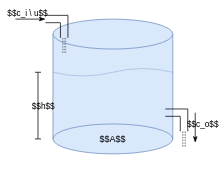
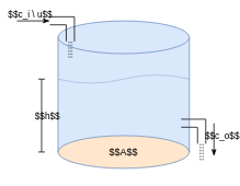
  <mxCell id="0" />
  <mxCell id="1" parent="0" />
  <mxCell id="2" value="" style="rounded=0;whiteSpace=wrap;html=1;strokeColor=none;fillColor=#dae8fc;" vertex="1" parent="1"><mxGeometry x="70" y="45" width="160" height="140" as="geometry" /></mxCell>
- <mxCell id="3" value="$$A$$" style="ellipse;whiteSpace=wrap;html=1;rotation=0;fillColor=#dae8fc;strokeColor=#6c8ebf;" vertex="1" parent="1"><mxGeometry x="70" y="165" width="160" height="40" as="geometry" /></mxCell>
+ <mxCell id="3" value="$$A$$" style="ellipse;whiteSpace=wrap;html=1;rotation=0;fillColor=#ffe6cc;strokeColor=#6c8ebf;" vertex="1" parent="1"><mxGeometry x="70" y="165" width="160" height="40" as="geometry" /></mxCell>
  <mxCell id="4" value="" style="endArrow=none;html=1;rounded=0;fillColor=#dae8fc;strokeColor=#6c8ebf;" edge="1" parent="1"><mxGeometry width="50" height="50" relative="1" as="geometry"><mxPoint x="70" y="185" as="sourcePoint" /><mxPoint x="70" y="45" as="targetPoint" /></mxGeometry></mxCell>
  <mxCell id="5" value="" style="endArrow=none;html=1;rounded=0;fillColor=#dae8fc;strokeColor=#6c8ebf;" edge="1" parent="1"><mxGeometry width="50" height="50" relative="1" as="geometry"><mxPoint x="230" y="185" as="sourcePoint" /><mxPoint x="230" y="45" as="targetPoint" /></mxGeometry></mxCell>
  <mxCell id="6" value="" style="ellipse;whiteSpace=wrap;html=1;rotation=0;fillColor=#dae8fc;strokeColor=#6c8ebf;" vertex="1" parent="1"><mxGeometry x="70" y="25" width="160" height="40" as="geometry" /></mxCell>
  <mxCell id="7" value="" style="endArrow=none;html=1;rounded=0;" edge="1" parent="1"><mxGeometry width="50" height="50" relative="1" as="geometry"><mxPoint x="60" y="20" as="sourcePoint" /><mxPoint x="90" y="20" as="targetPoint" /></mxGeometry></mxCell>
  <mxCell id="8" value="" style="endArrow=none;html=1;rounded=0;" edge="1" parent="1"><mxGeometry width="50" height="50" relative="1" as="geometry"><mxPoint x="60" y="29.8" as="sourcePoint" /><mxPoint x="80" y="29.8" as="targetPoint" /></mxGeometry></mxCell>
  <mxCell id="9" value="" style="endArrow=none;html=1;rounded=0;" edge="1" parent="1"><mxGeometry width="50" height="50" relative="1" as="geometry"><mxPoint x="80" y="50" as="sourcePoint" /><mxPoint x="80" y="30" as="targetPoint" /></mxGeometry></mxCell>
  <mxCell id="10" value="" style="endArrow=none;html=1;rounded=0;" edge="1" parent="1"><mxGeometry width="50" height="50" relative="1" as="geometry"><mxPoint x="90" y="20" as="sourcePoint" /><mxPoint x="90" y="50" as="targetPoint" /></mxGeometry></mxCell>
  <mxCell id="11" value="" style="endArrow=none;html=1;rounded=0;dashed=1;strokeWidth=0.6;" edge="1" parent="1"><mxGeometry width="50" height="50" relative="1" as="geometry"><mxPoint x="83" y="70" as="sourcePoint" /><mxPoint x="83" y="50" as="targetPoint" /></mxGeometry></mxCell>
  <mxCell id="12" value="" style="endArrow=none;html=1;rounded=0;dashed=1;strokeWidth=0.6;" edge="1" parent="1"><mxGeometry width="50" height="50" relative="1" as="geometry"><mxPoint x="85" y="70" as="sourcePoint" /><mxPoint x="85" y="50" as="targetPoint" /></mxGeometry></mxCell>
  <mxCell id="13" value="" style="endArrow=none;html=1;rounded=0;dashed=1;strokeWidth=0.6;" edge="1" parent="1"><mxGeometry width="50" height="50" relative="1" as="geometry"><mxPoint x="87" y="70" as="sourcePoint" /><mxPoint x="87" y="50" as="targetPoint" /></mxGeometry></mxCell>
  <mxCell id="14" value="" style="endArrow=none;html=1;rounded=0;" edge="1" parent="1"><mxGeometry width="50" height="50" relative="1" as="geometry"><mxPoint x="220" y="145" as="sourcePoint" /><mxPoint x="250" y="145" as="targetPoint" /></mxGeometry></mxCell>
  <mxCell id="15" value="" style="endArrow=none;html=1;rounded=0;" edge="1" parent="1"><mxGeometry width="50" height="50" relative="1" as="geometry"><mxPoint x="220" y="154.8" as="sourcePoint" /><mxPoint x="240" y="154.8" as="targetPoint" /></mxGeometry></mxCell>
  <mxCell id="16" value="" style="endArrow=none;html=1;rounded=0;" edge="1" parent="1"><mxGeometry width="50" height="50" relative="1" as="geometry"><mxPoint x="240" y="175" as="sourcePoint" /><mxPoint x="240" y="155" as="targetPoint" /></mxGeometry></mxCell>
  <mxCell id="17" value="" style="endArrow=none;html=1;rounded=0;" edge="1" parent="1"><mxGeometry width="50" height="50" relative="1" as="geometry"><mxPoint x="250" y="145" as="sourcePoint" /><mxPoint x="250" y="175" as="targetPoint" /></mxGeometry></mxCell>
  <mxCell id="18" value="" style="endArrow=none;html=1;rounded=0;dashed=1;strokeWidth=0.6;" edge="1" parent="1"><mxGeometry width="50" height="50" relative="1" as="geometry"><mxPoint x="243" y="195" as="sourcePoint" /><mxPoint x="243" y="175" as="targetPoint" /></mxGeometry></mxCell>
  <mxCell id="19" value="" style="endArrow=none;html=1;rounded=0;dashed=1;strokeWidth=0.6;" edge="1" parent="1"><mxGeometry width="50" height="50" relative="1" as="geometry"><mxPoint x="245" y="195" as="sourcePoint" /><mxPoint x="245" y="175" as="targetPoint" /></mxGeometry></mxCell>
  <mxCell id="20" value="" style="endArrow=none;html=1;rounded=0;dashed=1;strokeWidth=0.6;" edge="1" parent="1"><mxGeometry width="50" height="50" relative="1" as="geometry"><mxPoint x="247" y="195" as="sourcePoint" /><mxPoint x="247" y="175" as="targetPoint" /></mxGeometry></mxCell>
  <mxCell id="21" value="" style="endArrow=classicThin;html=1;rounded=0;endFill=1;" edge="1" parent="1"><mxGeometry width="50" height="50" relative="1" as="geometry"><mxPoint x="20" y="25" as="sourcePoint" /><mxPoint x="60" y="25" as="targetPoint" /></mxGeometry></mxCell>
  <mxCell id="22" value="$$c_i \ u$$" style="edgeLabel;html=1;align=center;verticalAlign=middle;resizable=0;points=[];labelBackgroundColor=none;" vertex="1" connectable="0" parent="21"><mxGeometry relative="1" as="geometry"><mxPoint x="-5" y="-9" as="offset" /></mxGeometry></mxCell>
  <mxCell id="23" value="" style="endArrow=classicThin;html=1;rounded=0;endFill=1;" edge="1" parent="1"><mxGeometry width="50" height="50" relative="1" as="geometry"><mxPoint x="260" y="150" as="sourcePoint" /><mxPoint x="260" y="190" as="targetPoint" /></mxGeometry></mxCell>
  <mxCell id="24" value="$$c_o$$" style="edgeLabel;html=1;align=center;verticalAlign=middle;resizable=0;points=[];labelBackgroundColor=none;" vertex="1" connectable="0" parent="23"><mxGeometry relative="1" as="geometry"><mxPoint x="9" y="-5" as="offset" /></mxGeometry></mxCell>
  <mxCell id="25" value="" style="curved=1;endArrow=none;html=1;rounded=0;endFill=0;fillColor=#dae8fc;strokeColor=#6c8ebf;opacity=50;" edge="1" parent="1"><mxGeometry width="50" height="50" relative="1" as="geometry"><mxPoint x="70" y="96" as="sourcePoint" /><mxPoint x="230" y="96" as="targetPoint" /><Array as="points"><mxPoint x="110" y="106" /><mxPoint x="190" y="86" /></Array></mxGeometry></mxCell>
  <mxCell id="26" value="" style="endArrow=baseDash;html=1;rounded=0;startArrow=baseDash;startFill=0;endFill=0;" edge="1" parent="1"><mxGeometry width="50" height="50" relative="1" as="geometry"><mxPoint x="50" y="185" as="sourcePoint" /><mxPoint x="50" y="96" as="targetPoint" /></mxGeometry></mxCell>
  <mxCell id="27" value="$$h$$" style="edgeLabel;html=1;align=center;verticalAlign=middle;resizable=0;points=[];labelBackgroundColor=none;" vertex="1" connectable="0" parent="26"><mxGeometry relative="1" as="geometry"><mxPoint x="6" as="offset" /></mxGeometry></mxCell>
